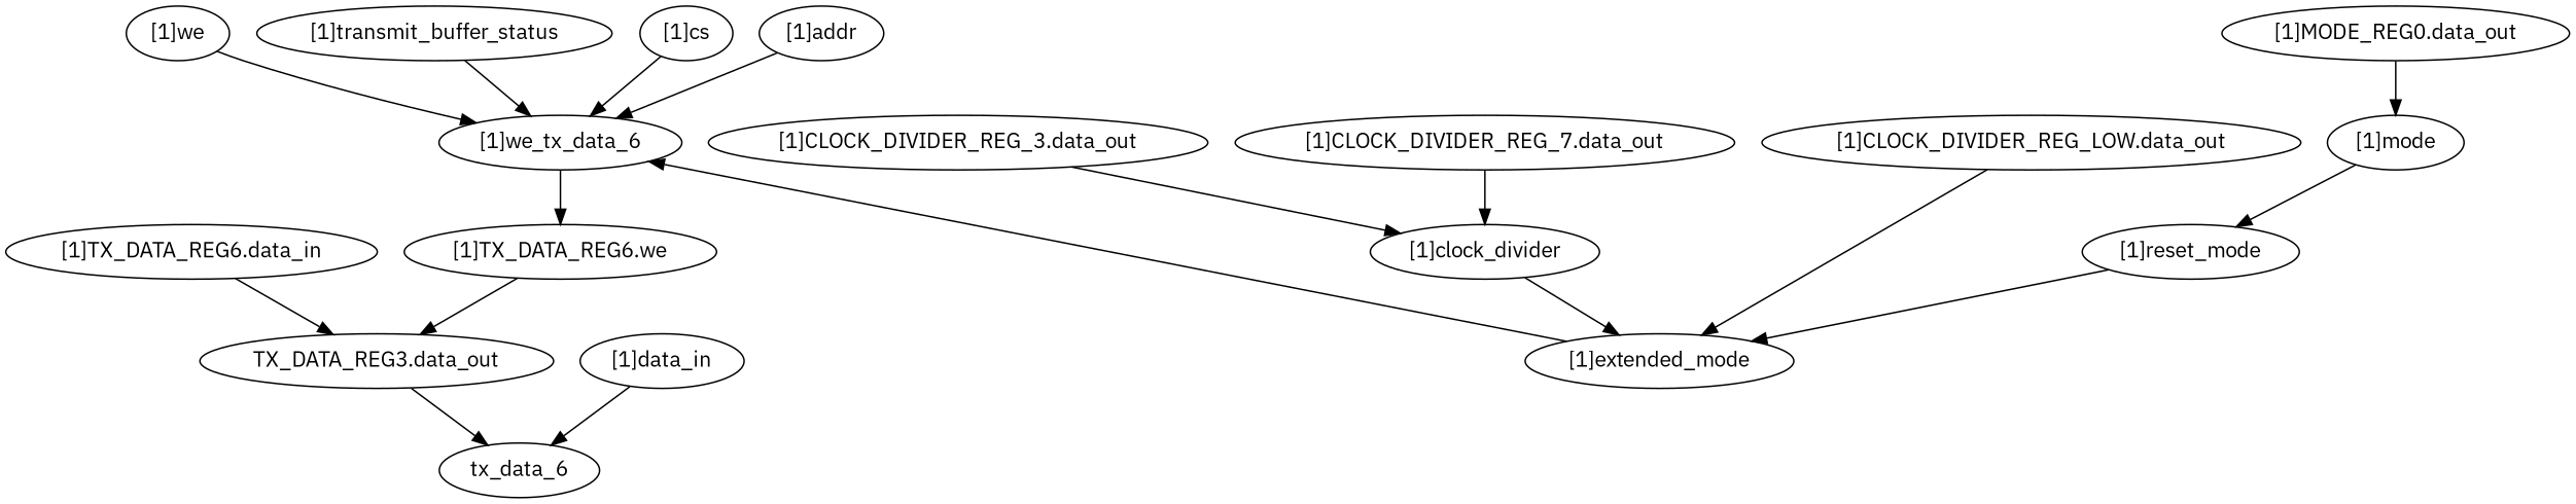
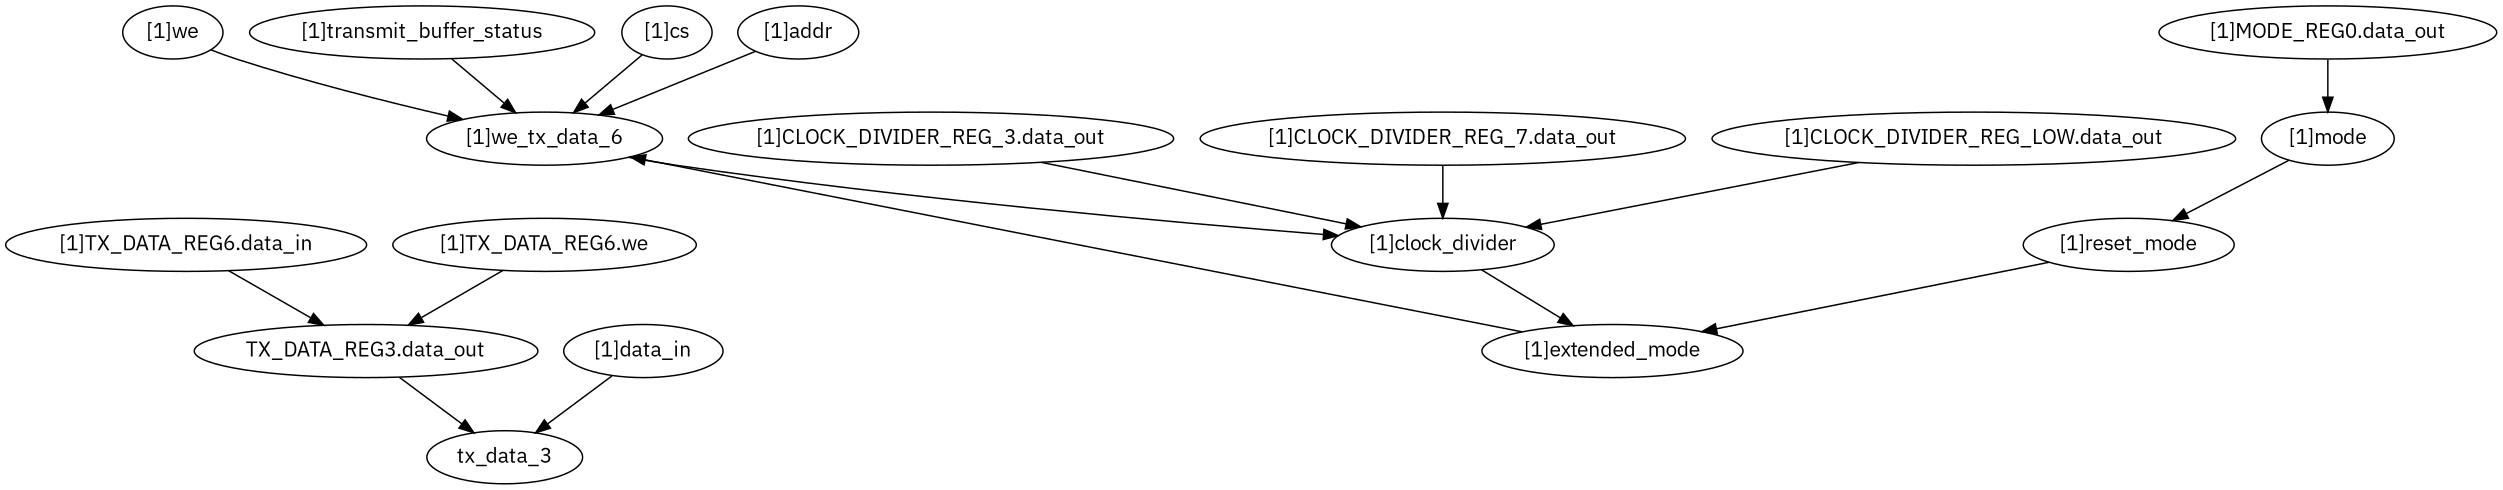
  strict digraph {
    fontname="IBM Plex Sans"
    node [complexity=10 fontname="IBM Plex Sans" importance=0.0157326619646 rank=0.00157326619646]
    edge [fontname="IBM Plex Sans"]
    "[1]we_tx_data_6" [complexity=1 importance=0.0137902249116 rank=0.0137902249116]
    "[1]we"
    "[1]TX_DATA_REG6.we" [complexity=1 importance=0.0116258004526 rank=0.0116258004526]
    n4 [complexity=0 importance=0.00860143114242 label="TX_DATA_REG3.data_out" rank=0.0]
    "[1]reset_mode" [importance=0.0165988709304 rank=0.00165988709304]
    "[1]extended_mode" [importance=0.0167026514142 rank=0.00167026514142]
    "[1]CLOCK_DIVIDER_REG_3.data_out" [complexity=12 importance=0.0315822960711 rank=0.00263185800593]
    "[1]clock_divider" [complexity=12 importance=0.0263957286628 rank=0.00219964405523]
    "[1]CLOCK_DIVIDER_REG_LOW.data_out" [complexity=12 importance=0.0315254567776 rank=0.00262712139814]
    "[1]transmit_buffer_status" [importance=0.0171379942103 rank=0.00171379942103]
    "[1]MODE_REG0.data_out" [complexity=12 importance=0.0282943500624 rank=0.0023578625052]
    "[1]mode" [complexity=12 importance=0.02179225724 rank=0.00181602143667]
    "[1]cs"
-   tx_data_6 [complexity=0 importance=0.00416216379386 rank=0.0]
+   tx_data_6 [complexity=0 importance=0.00416216379386 rank=0.0 label=tx_data_3]
    "[1]TX_DATA_REG6.data_in" [complexity=2 importance=0.0105716110681 rank=0.00528580553407]
    "[1]addr"
    "[1]CLOCK_DIVIDER_REG_7.data_out" [complexity=12 importance=0.0315822960711 rank=0.00263185800593]
    "[1]data_in" [complexity=2 importance=0.0125140481211 rank=0.00625702406055]
-   "[1]we_tx_data_6" -> "[1]TX_DATA_REG6.we"
+   "[1]we_tx_data_6" -> "[1]clock_divider"
    "[1]we" -> "[1]we_tx_data_6"
    "[1]TX_DATA_REG6.we" -> n4
    n4 -> tx_data_6
    "[1]reset_mode" -> "[1]extended_mode"
    "[1]extended_mode" -> "[1]we_tx_data_6"
    "[1]CLOCK_DIVIDER_REG_3.data_out" -> "[1]clock_divider"
    "[1]clock_divider" -> "[1]extended_mode"
-   "[1]CLOCK_DIVIDER_REG_LOW.data_out" -> "[1]extended_mode"
+   "[1]CLOCK_DIVIDER_REG_LOW.data_out" -> "[1]clock_divider"
    "[1]transmit_buffer_status" -> "[1]we_tx_data_6"
    "[1]MODE_REG0.data_out" -> "[1]mode"
    "[1]mode" -> "[1]reset_mode"
    "[1]cs" -> "[1]we_tx_data_6"
    "[1]TX_DATA_REG6.data_in" -> n4
    "[1]addr" -> "[1]we_tx_data_6"
    "[1]CLOCK_DIVIDER_REG_7.data_out" -> "[1]clock_divider"
    "[1]data_in" -> tx_data_6
  }
